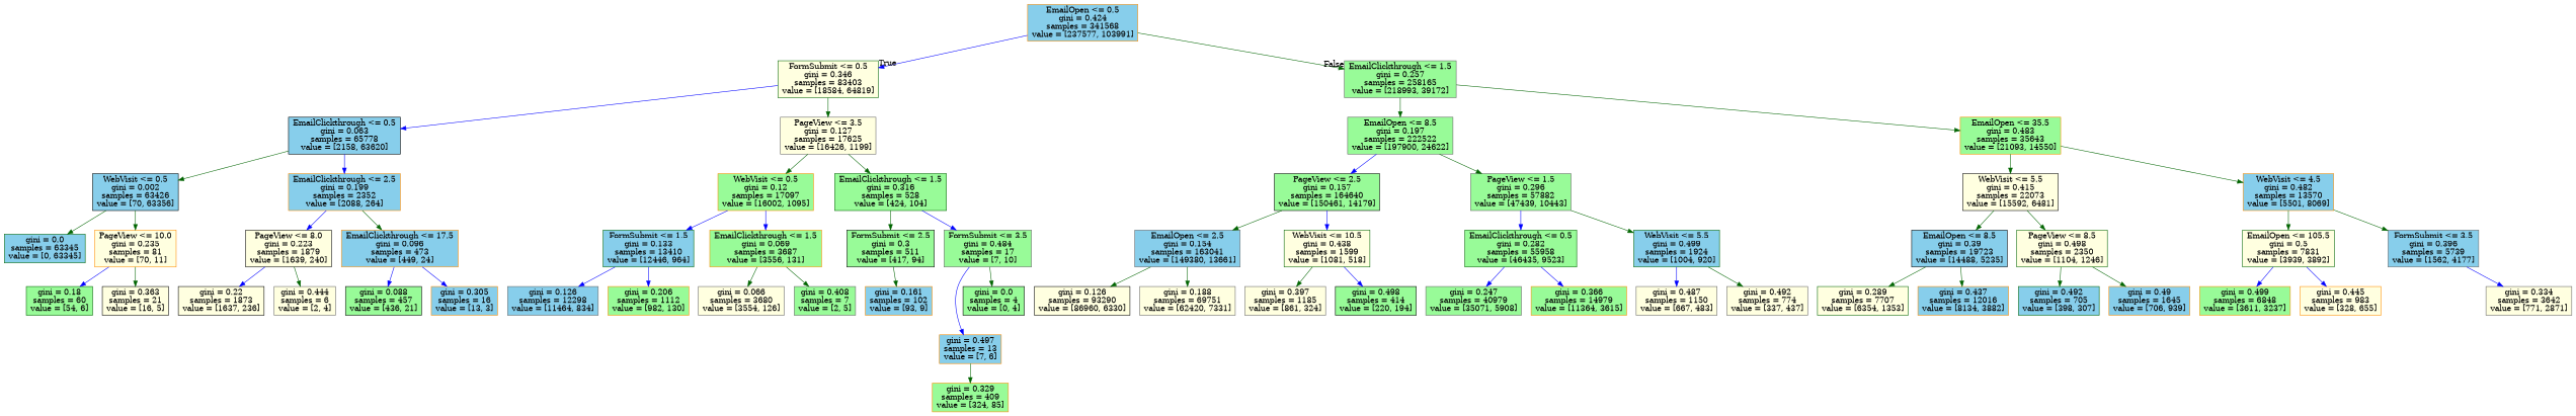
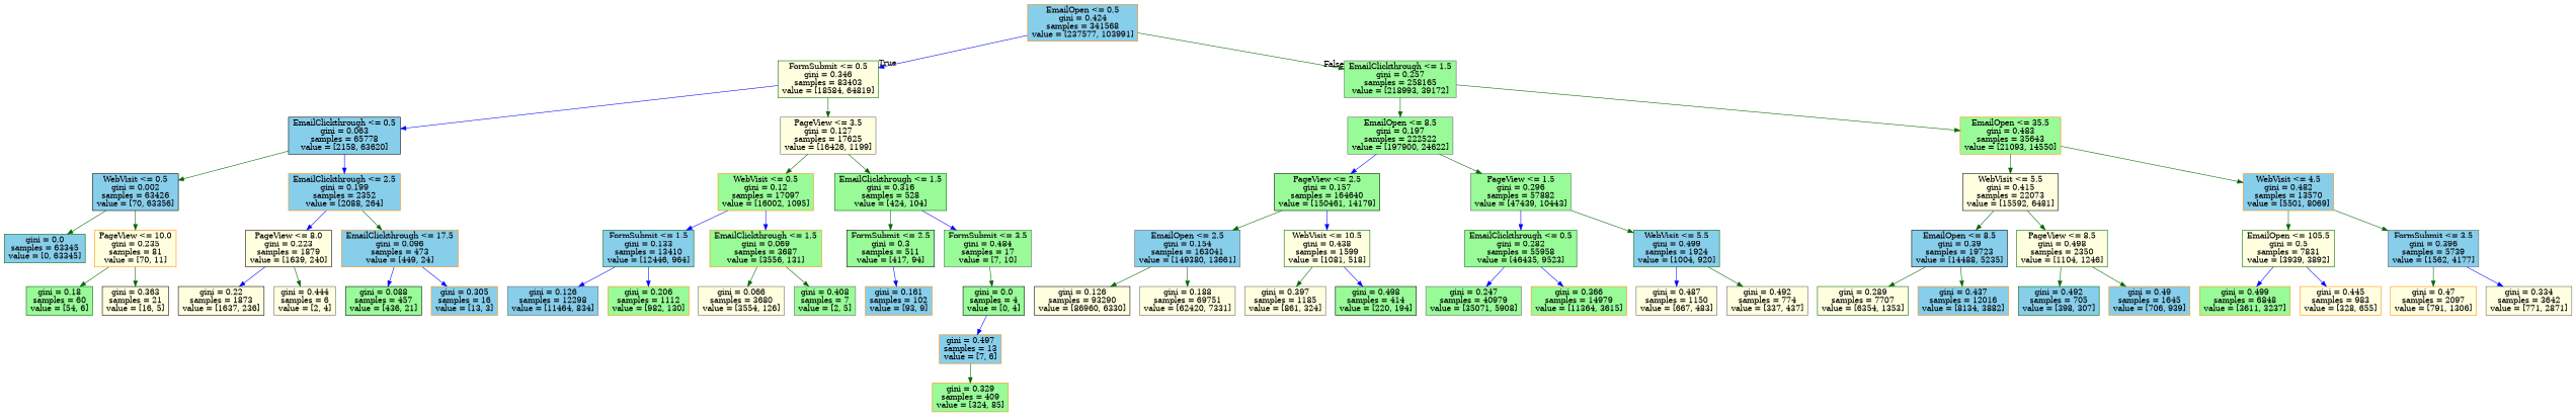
  digraph {
    node [color=darkorange fillcolor=lightyellow shape=box style=filled]
    edge [color=darkgreen]
    n1 [fillcolor=skyblue label="EmailOpen <= 0.5\ngini = 0.424\nsamples = 341568\nvalue = [237577, 103991]"]
    n2 [color=darkgreen label="FormSubmit <= 0.5\ngini = 0.346\nsamples = 83403\nvalue = [18584, 64819]"]
    n3 [color=gray40 fillcolor=palegreen label="EmailClickthrough <= 1.5\ngini = 0.257\nsamples = 258165\nvalue = [218993, 39172]"]
    n4 [color=black fillcolor=skyblue label="EmailClickthrough <= 0.5\ngini = 0.063\nsamples = 65778\nvalue = [2158, 63620]"]
    n5 [color=gray40 label="PageView <= 3.5\ngini = 0.127\nsamples = 17625\nvalue = [16426, 1199]"]
    n6 [color=gray40 fillcolor=palegreen label="EmailOpen <= 8.5\ngini = 0.197\nsamples = 222522\nvalue = [197900, 24622]"]
    n7 [fillcolor=palegreen label="EmailOpen <= 35.5\ngini = 0.483\nsamples = 35643\nvalue = [21093, 14550]"]
    n8 [color=black fillcolor=skyblue label="WebVisit <= 0.5\ngini = 0.002\nsamples = 63426\nvalue = [70, 63356]"]
    n9 [fillcolor=skyblue label="EmailClickthrough <= 2.5\ngini = 0.199\nsamples = 2352\nvalue = [2088, 264]"]
    n10 [fillcolor=palegreen label="WebVisit <= 0.5\ngini = 0.12\nsamples = 17097\nvalue = [16002, 1095]"]
    n11 [color=darkgreen fillcolor=palegreen label="EmailClickthrough <= 1.5\ngini = 0.316\nsamples = 528\nvalue = [424, 104]"]
    n12 [color=darkgreen fillcolor=skyblue label="gini = 0.0\nsamples = 63345\nvalue = [0, 63345]"]
    n13 [label="PageView <= 10.0\ngini = 0.235\nsamples = 81\nvalue = [70, 11]"]
    n14 [color=black label="PageView <= 8.0\ngini = 0.223\nsamples = 1879\nvalue = [1639, 240]"]
    n15 [fillcolor=skyblue label="EmailClickthrough <= 17.5\ngini = 0.096\nsamples = 473\nvalue = [449, 24]"]
    n16 [color=darkgreen fillcolor=palegreen label="gini = 0.18\nsamples = 60\nvalue = [54, 6]"]
    n17 [color=black label="gini = 0.363\nsamples = 21\nvalue = [16, 5]"]
    n18 [color=black label="gini = 0.22\nsamples = 1873\nvalue = [1637, 236]"]
    n19 [color=gray40 label="gini = 0.444\nsamples = 6\nvalue = [2, 4]"]
    n20 [color=black fillcolor=palegreen label="gini = 0.088\nsamples = 457\nvalue = [436, 21]"]
    n21 [fillcolor=skyblue label="gini = 0.305\nsamples = 16\nvalue = [13, 3]"]
    n22 [color=darkgreen fillcolor=skyblue label="FormSubmit <= 1.5\ngini = 0.133\nsamples = 13410\nvalue = [12446, 964]"]
    n23 [fillcolor=palegreen label="EmailClickthrough <= 1.5\ngini = 0.069\nsamples = 3687\nvalue = [3556, 131]"]
    n24 [color=black fillcolor=palegreen label="FormSubmit <= 2.5\ngini = 0.3\nsamples = 511\nvalue = [417, 94]"]
    n25 [color=gray40 fillcolor=palegreen label="FormSubmit <= 3.5\ngini = 0.484\nsamples = 17\nvalue = [7, 10]"]
    n26 [color=gray40 fillcolor=skyblue label="gini = 0.126\nsamples = 12298\nvalue = [11464, 834]"]
    n27 [fillcolor=palegreen label="gini = 0.206\nsamples = 1112\nvalue = [982, 130]"]
    n28 [color=gray40 label="gini = 0.066\nsamples = 3680\nvalue = [3554, 126]"]
    n29 [color=gray40 fillcolor=palegreen label="gini = 0.408\nsamples = 7\nvalue = [2, 5]"]
    n30 [fillcolor=skyblue label="gini = 0.161\nsamples = 102\nvalue = [93, 9]"]
    n31 [fillcolor=skyblue label="gini = 0.497\nsamples = 13\nvalue = [7, 6]"]
    n32 [color=black fillcolor=palegreen label="gini = 0.0\nsamples = 4\nvalue = [0, 4]"]
    n33 [fillcolor=palegreen label="gini = 0.329\nsamples = 409\nvalue = [324, 85]"]
    n34 [color=black fillcolor=palegreen label="PageView <= 2.5\ngini = 0.157\nsamples = 164640\nvalue = [150461, 14179]"]
    n35 [color=gray40 fillcolor=palegreen label="PageView <= 1.5\ngini = 0.296\nsamples = 57882\nvalue = [47439, 10443]"]
    n36 [color=black label="WebVisit <= 5.5\ngini = 0.415\nsamples = 22073\nvalue = [15592, 6481]"]
    n37 [fillcolor=skyblue label="WebVisit <= 4.5\ngini = 0.482\nsamples = 13570\nvalue = [5501, 8069]"]
    n38 [color=gray40 fillcolor=skyblue label="EmailOpen <= 2.5\ngini = 0.154\nsamples = 163041\nvalue = [149380, 13661]"]
    n39 [color=darkgreen label="WebVisit <= 10.5\ngini = 0.438\nsamples = 1599\nvalue = [1081, 518]"]
    n40 [color=darkgreen fillcolor=palegreen label="EmailClickthrough <= 0.5\ngini = 0.282\nsamples = 55958\nvalue = [46435, 9523]"]
    n41 [color=darkgreen fillcolor=skyblue label="WebVisit <= 5.5\ngini = 0.499\nsamples = 1924\nvalue = [1004, 920]"]
    n42 [color=black label="gini = 0.126\nsamples = 93290\nvalue = [86960, 6330]"]
    n43 [color=gray40 label="gini = 0.188\nsamples = 69751\nvalue = [62420, 7331]"]
    n44 [color=gray40 label="gini = 0.397\nsamples = 1185\nvalue = [861, 324]"]
    n45 [color=black fillcolor=palegreen label="gini = 0.498\nsamples = 414\nvalue = [220, 194]"]
    n46 [color=gray40 fillcolor=palegreen label="gini = 0.247\nsamples = 40979\nvalue = [35071, 5908]"]
    n47 [fillcolor=palegreen label="gini = 0.366\nsamples = 14979\nvalue = [11364, 3615]"]
    n48 [color=gray40 label="gini = 0.487\nsamples = 1150\nvalue = [667, 483]"]
    n49 [color=gray40 label="gini = 0.492\nsamples = 774\nvalue = [337, 437]"]
    n50 [color=black fillcolor=skyblue label="EmailOpen <= 8.5\ngini = 0.39\nsamples = 19723\nvalue = [14488, 5235]"]
    n51 [color=darkgreen label="PageView <= 8.5\ngini = 0.498\nsamples = 2350\nvalue = [1104, 1246]"]
    n52 [color=darkgreen label="EmailOpen <= 105.5\ngini = 0.5\nsamples = 7831\nvalue = [3939, 3892]"]
    n53 [color=gray40 fillcolor=skyblue label="FormSubmit <= 3.5\ngini = 0.396\nsamples = 5739\nvalue = [1562, 4177]"]
    n54 [color=darkgreen label="gini = 0.289\nsamples = 7707\nvalue = [6354, 1353]"]
    n55 [fillcolor=skyblue label="gini = 0.437\nsamples = 12016\nvalue = [8134, 3882]"]
    n56 [color=darkgreen fillcolor=skyblue label="gini = 0.492\nsamples = 705\nvalue = [398, 307]"]
    n57 [fillcolor=skyblue label="gini = 0.49\nsamples = 1645\nvalue = [706, 939]"]
    n58 [fillcolor=palegreen label="gini = 0.499\nsamples = 6848\nvalue = [3611, 3237]"]
    n59 [label="gini = 0.445\nsamples = 983\nvalue = [328, 655]"]
+   n60 [label="gini = 0.47\nsamples = 2097\nvalue = [791, 1306]"]
    n61 [color=gray40 label="gini = 0.334\nsamples = 3642\nvalue = [771, 2871]"]
    n1 -> n2 [color=blue headlabel=True labelangle=45 labeldistance=2.5]
    n1 -> n3 [headlabel=False labelangle=-45 labeldistance=2.5]
    n2 -> n4 [color=blue]
    n2 -> n5
    n3 -> n6
    n3 -> n7
    n4 -> n8
    n4 -> n9 [color=blue]
    n5 -> n10
    n5 -> n11
    n6 -> n34 [color=blue]
    n6 -> n35
    n7 -> n36
    n7 -> n37
    n8 -> n12
    n8 -> n13
    n9 -> n14 [color=blue]
    n9 -> n15
    n10 -> n22 [color=blue]
    n10 -> n23 [color=blue]
    n11 -> n24
    n11 -> n25 [color=blue]
-   n13 -> n16 [color=blue]
+   n13 -> n16
    n13 -> n17
    n14 -> n18 [color=blue]
    n14 -> n19
    n15 -> n20 [color=blue]
    n15 -> n21 [color=blue]
    n22 -> n26 [color=blue]
    n22 -> n27 [color=blue]
    n23 -> n28
    n23 -> n29
-   n24 -> n30
-   n25 -> n31 [color=blue]
+   n24 -> n30 [color=blue]
+   n32 -> n31 [color=blue]
    n25 -> n32
    n31 -> n33
    n34 -> n38
    n34 -> n39 [color=blue]
    n35 -> n40 [color=blue]
    n35 -> n41
    n36 -> n50
    n36 -> n51
    n37 -> n52
    n37 -> n53
    n38 -> n42
    n38 -> n43
    n39 -> n44
    n39 -> n45 [color=blue]
    n40 -> n46 [color=blue]
    n40 -> n47 [color=blue]
    n41 -> n48 [color=blue]
    n41 -> n49
    n50 -> n54
    n50 -> n55
    n51 -> n56
    n51 -> n57
    n52 -> n58 [color=blue]
    n52 -> n59 [color=blue]
+   n53 -> n60
    n53 -> n61 [color=blue]
  }
